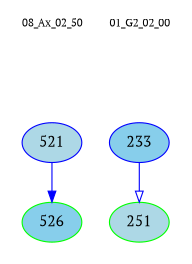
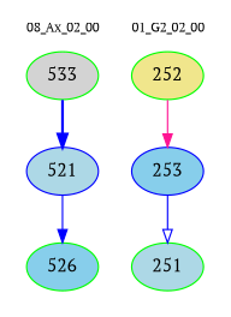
  digraph {
    fontname="PT Serif"
    node [color=green fillcolor=lightblue fontname="PT Serif" style=filled]
    edge [arrowhead=normal color=blue fontname="PT Serif" style=solid]
+   n1 [fillcolor=lightgrey label=533]
    n2 [color=blue label=521]
    n3 [fillcolor=skyblue label=526]
-   n5 [color=blue fillcolor=skyblue label=233]
+   n4 [fillcolor=khaki label=252]
+   n5 [color=blue fillcolor=skyblue label=253]
    n6 [label=251]
    subgraph cluster_1 {
      color=white
      fontsize=10
-     label="08_Ax_02_50"
+     label="08_Ax_02_00"
+     n1
      n2
      n3
    }
    subgraph cluster_2 {
      color=white
      fontsize=10
      label="01_G2_02_00"
+     n4
      n5
      n6
    }
+   n1 -> n2 [style=bold]
    n2 -> n3
+   n4 -> n5 [color=deeppink]
    n5 -> n6 [arrowhead=onormal]
  }
